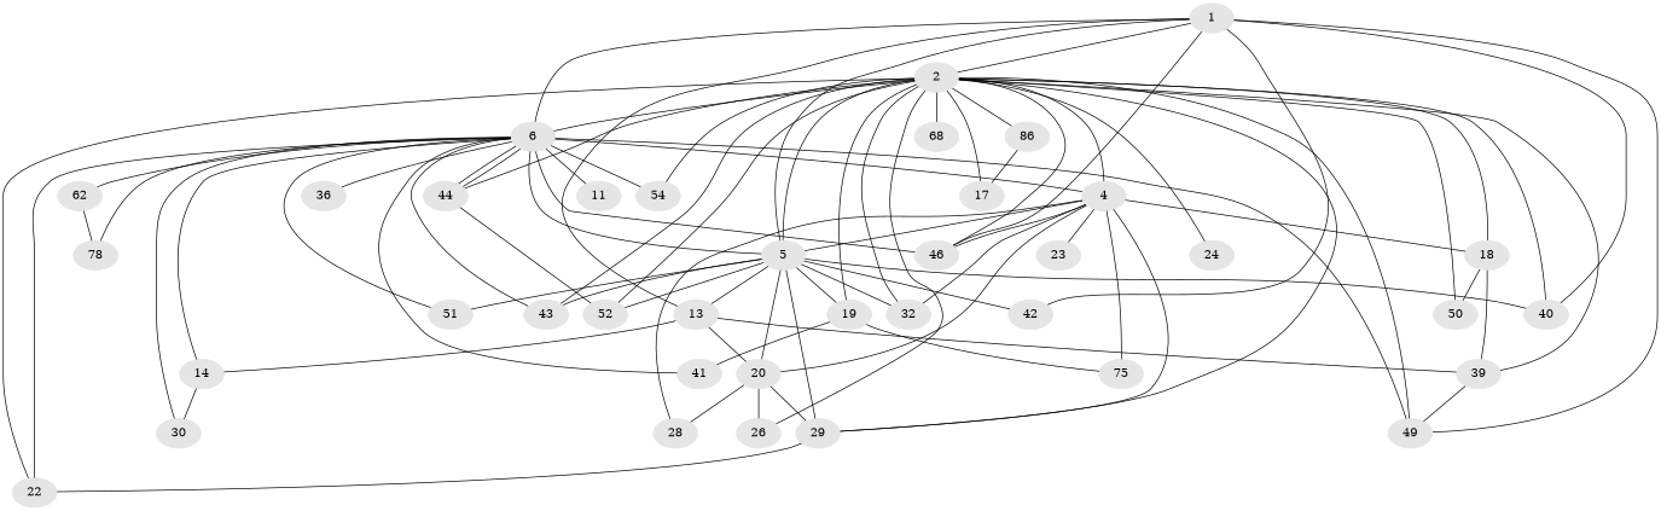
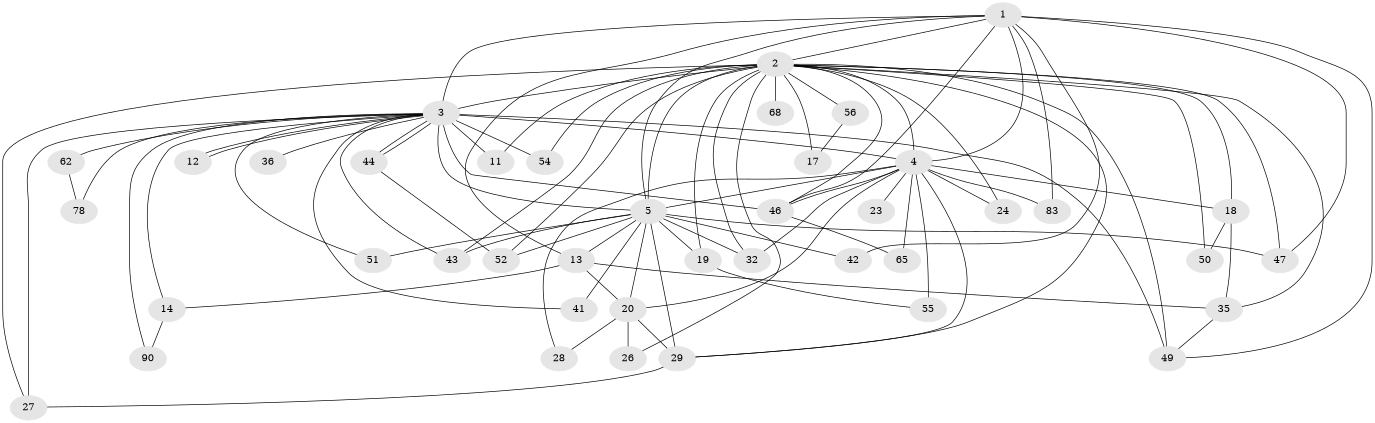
  graph {
    node [color=gray90 style=filled]
    2 [super="+9+74+76+7+56+16+37"]
-   3 [super="+40+61+10+38+39+53" label=6]
+   3 [super="+40+61+10+38+39+53"]
    4 [super="+8+6"]
    5 [super="+15+22"]
    46 [super="+85"]
-   47 [super="+67" label=40]
+   47 [super="+67"]
    49 [super="+57"]
    11
    17
    18
    19
    n12 [label=29 super="+29"]
    24 [super="+31"]
    26
-   27 [super="+77" label=22]
+   27 [super="+77"]
    32 [super="+45"]
-   35 [super="+50" label=39]
+   35 [super="+50"]
    43
    52
    54 [super="+82+59"]
    n21 [label=50]
    68
-   86
+   86 [label=56]
    1
    13
    42
+   83
+   12
    14
-   30
+   30 [label=90]
    36
    41
    44
    51
    62
    n36 [label=78]
    20 [super="+63"]
    23
    28
-   55 [super="+79" label=75]
+   55 [super="+79"]
+   65 [super="+75"]
    2 -- 3 [weight=11]
    2 -- 4 [weight=10]
    2 -- 5 [weight=4]
    2 -- 46
    2 -- 47
    2 -- 49
-   2 -- 44
+   2 -- 11
    2 -- 17
    2 -- 18
    2 -- 19 [weight=2]
    2 -- n12
    2 -- 24 [weight=4]
    2 -- 26
    2 -- 27
    2 -- 32
    2 -- 35
    2 -- 43
    2 -- 52 [weight=2]
    2 -- 54
    2 -- n21
    2 -- 68 [weight=2]
    2 -- 86
    3 -- 4 [weight=8]
    3 -- 5 [weight=4]
    3 -- 46
    3 -- 49 [weight=2]
    3 -- 11
    3 -- 27
    3 -- 43
    3 -- 54 [weight=2]
+   3 -- 12
+   3 -- 12
    3 -- 14
    3 -- 30
    3 -- 36
    3 -- 41
    3 -- 44
    3 -- 44
    3 -- 51
    3 -- 62
    3 -- n36
    4 -- 5 [weight=4]
    4 -- 46
    4 -- 18
    4 -- n12
+   4 -- 24
    4 -- 32
+   4 -- 83
    4 -- 20
    4 -- 23
    4 -- 28
    4 -- 55 [weight=2]
+   4 -- 65 [weight=2]
    5 -- 47
    5 -- 19
    5 -- n12
    5 -- 32
    5 -- 43
    5 -- 52
    5 -- 13
    5 -- 42
-   19 -- 41
+   5 -- 41
    5 -- 51
    5 -- 20
+   46 -- 65
    18 -- 35
    18 -- n21
    19 -- 55
    n12 -- 27
    35 -- 49
    86 -- 17
    1 -- 2 [weight=3]
    1 -- 3 [weight=2]
+   1 -- 4 [weight=3]
    1 -- 5
    1 -- 46
    1 -- 47
    1 -- 49
    1 -- 13
    1 -- 42
+   1 -- 83
    13 -- 35
    13 -- 14
    13 -- 20
    14 -- 30
    44 -- 52
    62 -- n36
    20 -- n12
    20 -- 26
    20 -- 28
  }
